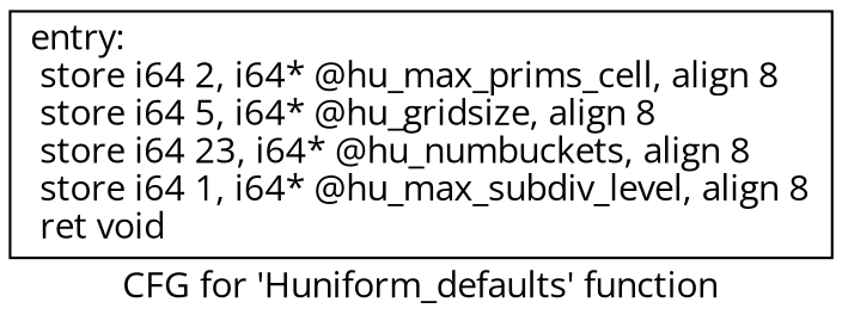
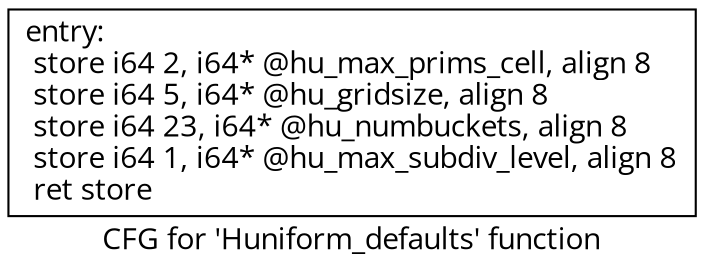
  digraph {
    label="CFG for 'Huniform_defaults' function"
    fontname="Open Sans"
-   n1 [label="{entry:\l  store i64 2, i64* @hu_max_prims_cell, align 8\l  store i64 5, i64* @hu_gridsize, align 8\l  store i64 23, i64* @hu_numbuckets, align 8\l  store i64 1, i64* @hu_max_subdiv_level, align 8\l  ret void\l}" shape=record fontname="Open Sans"]
+   n1 [label="{entry:\l  store i64 2, i64* @hu_max_prims_cell, align 8\l  store i64 5, i64* @hu_gridsize, align 8\l  store i64 23, i64* @hu_numbuckets, align 8\l  store i64 1, i64* @hu_max_subdiv_level, align 8\l  ret store\l}" shape=record fontname="Open Sans"]
  }
